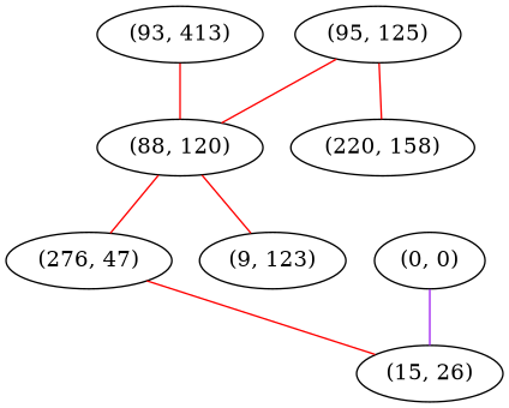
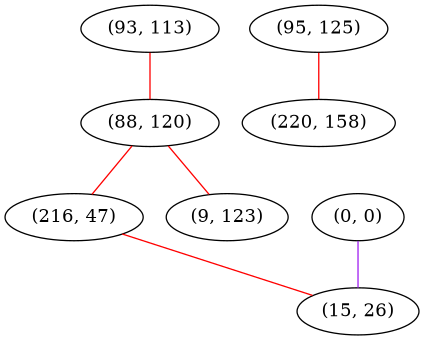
  graph {
    edge [color=red weight=1]
-   "(93, 113)" [label="(93, 413)"]
+   "(93, 113)"
    "(88, 120)"
-   "(216, 47)" [label="(276, 47)"]
+   "(216, 47)"
    "(9, 123)"
    "(15, 26)"
    "(95, 125)"
    n7 [label="(220, 158)"]
    "(0, 0)"
    "(93, 113)" -- "(88, 120)"
    "(88, 120)" -- "(216, 47)"
    "(88, 120)" -- "(9, 123)"
    "(216, 47)" -- "(15, 26)"
-   "(95, 125)" -- "(88, 120)"
    "(95, 125)" -- n7
    "(0, 0)" -- "(15, 26)" [color=purple weight=4]
  }
